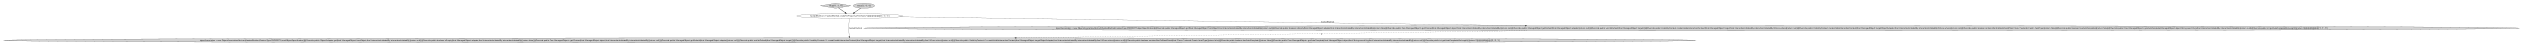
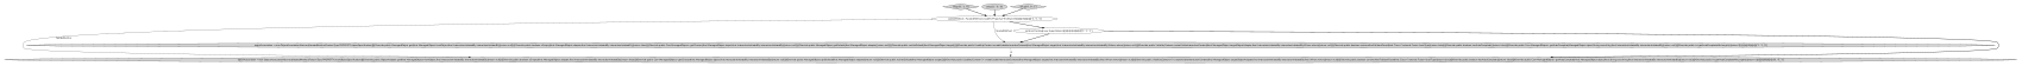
  digraph {
    fontname=Nunito
    node [fillcolor=lightgray fontname=Nunito shape=ellipse style=filled]
    edge [fontname=Nunito style=bold]
    n1 [label="objectAssociation = new ObjectAssociationAbstract(facetedMethod,FeatureType.PROPERTY,mockObjectSpecification){@Override public ObjectAdapter get(final ManagedObject fromObject,final InteractionInitiatedBy interactionInitiatedBy){return null}@Override public boolean isEmpty(final ManagedObject adapter,final InteractionInitiatedBy interactionInitiatedBy){return false}@Override public Can<ManagedObject> getChoices(final ManagedObject object,final InteractionInitiatedBy interactionInitiatedBy){return null}@Override public ManagedObject getDefault(final ManagedObject adapter){return null}@Override public void toDefault(final ManagedObject target){}@Override public UsabilityContext<?> createUsableInteractionContext(final ManagedObject target,final InteractionInitiatedBy interactionInitiatedBy,final Where where){return null}@Override public VisibilityContext<?> createVisibleInteractionContext(final ManagedObject targetObjectAdapter,final InteractionInitiatedBy interactionInitiatedBy,final Where where){return null}@Override public boolean containsNonFallbackFacet(final Class<? extends Facet> facetType){return false}@Override public boolean hasAutoComplete(){return false}@Override public Can<ManagedObject> getAutoComplete(final ManagedObject object,final String searchArg,final InteractionInitiatedBy interactionInitiatedBy){return null}@Override public int getAutoCompleteMinLength(){return 0}}@@@9@@@['0', '0', '1']"]
    n2 [label="setup['0', '1', '0']" shape=diamond]
    n3 [fillcolor=white label="facetedMethod = FacetedMethod.createForProperty(,\"firstName\")@@@3@@@['1', '1', '1']"]
    n4 [label="objectAssociation = new ObjectAssociationAbstract(facetedMethod,FeatureType.PROPERTY,objectSpecification){@Override public ManagedObject get(final ManagedObject fromObject,final InteractionInitiatedBy interactionInitiatedBy){return null}@Override public boolean isEmpty(final ManagedObject adapter,final InteractionInitiatedBy interactionInitiatedBy){return false}@Override public Can<ManagedObject> getChoices(final ManagedObject object,final InteractionInitiatedBy interactionInitiatedBy){return null}@Override public ManagedObject getDefault(final ManagedObject adapter){return null}@Override public void toDefault(final ManagedObject target){}@Override public UsabilityContext createUsableInteractionContext(final ManagedObject target,final InteractionInitiatedBy interactionInitiatedBy,Where where){return null}@Override public VisibilityContext createVisibleInteractionContext(final ManagedObject targetObjectAdapter,final InteractionInitiatedBy interactionInitiatedBy,Where where){return null}@Override public boolean containsNonFallbackFacet(final Class<? extends Facet> facetType){return false}@Override public boolean hasAutoComplete(){return false}@Override public Can<ManagedObject> getAutoComplete(ManagedObject object,String searchArg,final InteractionInitiatedBy interactionInitiatedBy){return null}@Override public int getAutoCompleteMinLength(){return 0}}@@@9@@@['1', '1', '0']"]
+   n5 [fillcolor=white label="context.checking(new Expectations(){})@@@4@@@['1', '1', '1']"]
    n6 [label="setup['1', '0', '0']"]
+   n7 [label="setup['0', '0', '1']" shape=diamond]
    n2 -> n3
    n3 -> n1 [label=facetedMethod style=solid]
    n3 -> n4 [label=facetedMethod style=solid]
+   n3 -> n5
    n4 -> n1 [label=0 style=dashed]
+   n5 -> n1
+   n5 -> n4
    n6 -> n3
+   n7 -> n3
  }
